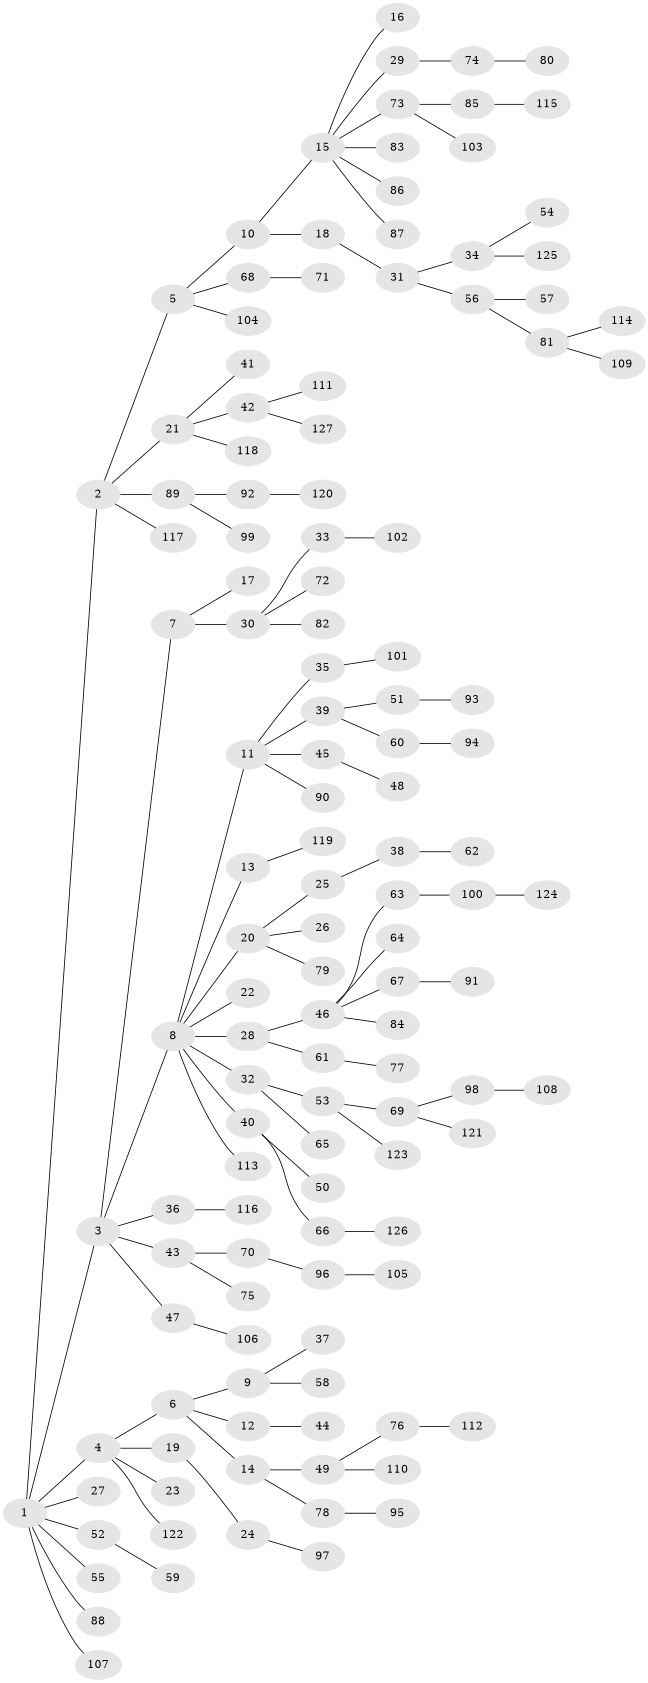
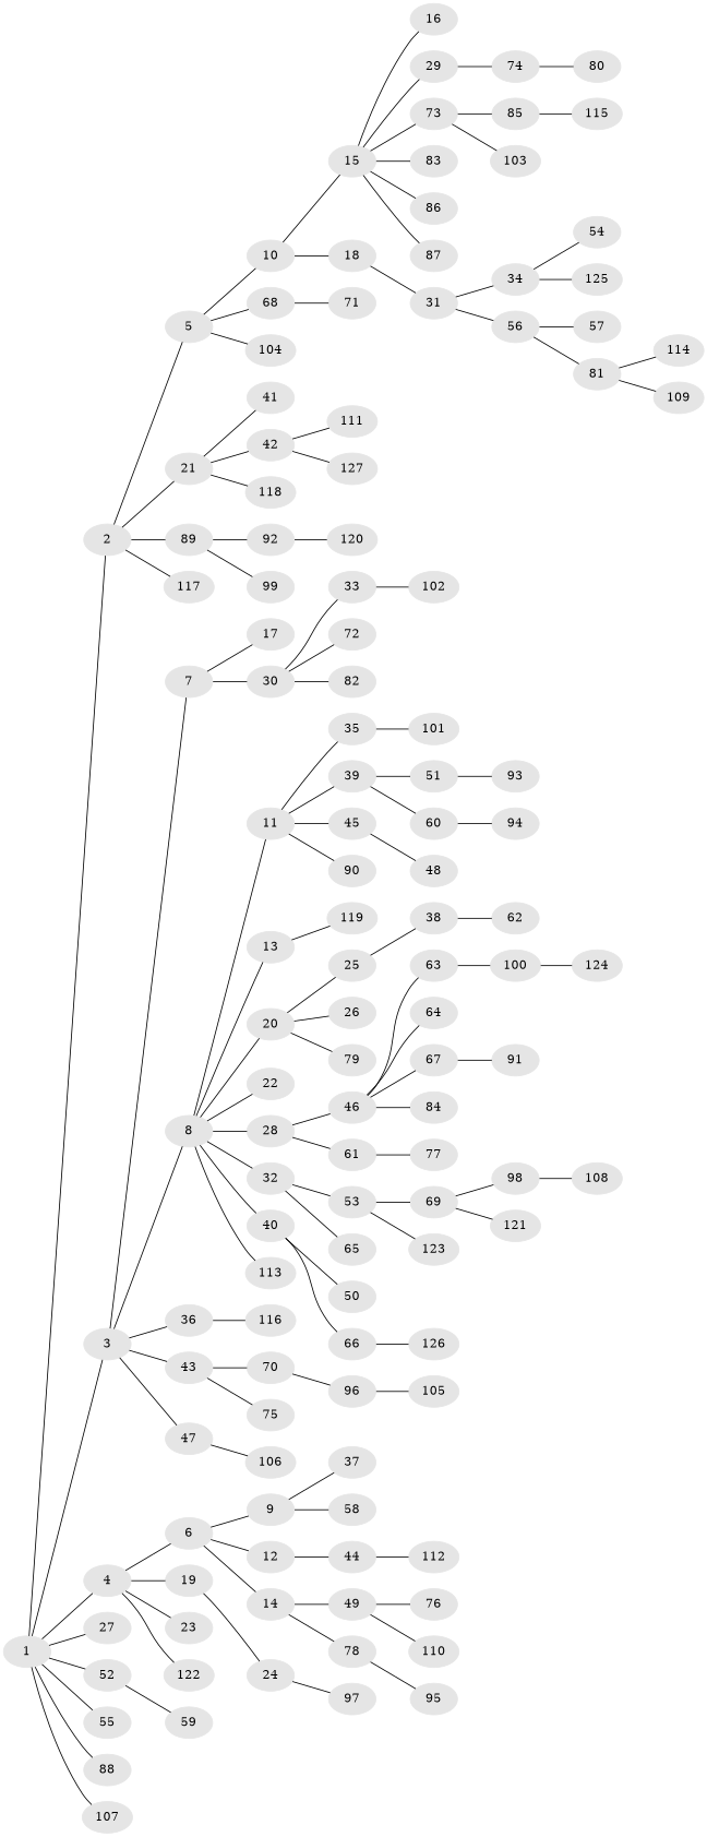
  graph {
    rankdir=LR
    node [color=gray90 style=filled]
    1
    2
    3
    4
    27
    52
    55
    88
    107
    5
    21
    89
    117
    7
    8
    36
    43
    47
    6
    19
    23
    122
    59
    10
    68
    104
    41
    42
    118
    92
    99
    17
    30
    11
    13
    20
    22
    28
    32
    40
    113
    116
    70
    75
    106
    9
    12
    14
    24
    15
    18
    71
    37
    58
    44
    49
    78
    33
    72
    82
    35
    39
    45
    90
    119
    25
    26
    79
    46
    61
    53
    65
    50
    66
    16
    29
    73
    83
    86
    87
    31
    101
    51
    60
    48
    76
    110
    95
    74
    85
    103
    34
    56
    97
    38
    111
    127
    62
    63
    64
    67
    84
    77
    80
    102
    54
    125
    57
    81
    69
    123
    93
    94
    126
    96
    100
    91
    112
    98
    121
    114
    109
    124
    108
    105
    115
    120
    1 -- 2
    1 -- 3
    1 -- 4
    1 -- 27
    1 -- 52
    1 -- 55
    1 -- 88
    1 -- 107
    2 -- 5
    2 -- 21
    2 -- 89
    2 -- 117
    3 -- 7
    3 -- 8
    3 -- 36
    3 -- 43
    3 -- 47
    4 -- 6
    4 -- 19
    4 -- 23
    4 -- 122
    52 -- 59
    5 -- 10
    5 -- 68
    5 -- 104
    21 -- 41
    21 -- 42
    21 -- 118
    89 -- 92
    89 -- 99
    7 -- 17
    7 -- 30
    8 -- 11
    8 -- 13
    8 -- 20
    8 -- 22
    8 -- 28
    8 -- 32
    8 -- 40
    8 -- 113
    36 -- 116
    43 -- 70
    43 -- 75
    47 -- 106
    6 -- 9
    6 -- 12
    6 -- 14
    19 -- 24
    10 -- 15
    10 -- 18
    68 -- 71
    42 -- 111
    42 -- 127
    92 -- 120
    30 -- 33
    30 -- 72
    30 -- 82
    11 -- 35
    11 -- 39
    11 -- 45
    11 -- 90
    13 -- 119
    20 -- 25
    20 -- 26
    20 -- 79
    28 -- 46
    28 -- 61
    32 -- 53
    32 -- 65
    40 -- 50
    40 -- 66
    70 -- 96
    9 -- 37
    9 -- 58
    12 -- 44
    14 -- 49
    14 -- 78
    24 -- 97
    15 -- 16
    15 -- 29
    15 -- 73
    15 -- 83
    15 -- 86
    15 -- 87
    18 -- 31
    49 -- 76
    49 -- 110
    78 -- 95
    33 -- 102
    35 -- 101
    39 -- 51
    39 -- 60
    45 -- 48
    25 -- 38
    46 -- 63
    46 -- 64
    46 -- 67
    46 -- 84
    61 -- 77
    53 -- 69
    53 -- 123
    66 -- 126
    29 -- 74
    73 -- 85
    73 -- 103
    31 -- 34
    31 -- 56
    51 -- 93
    60 -- 94
-   76 -- 112
+   44 -- 112
    74 -- 80
    85 -- 115
    34 -- 54
    34 -- 125
    56 -- 57
    56 -- 81
    38 -- 62
    63 -- 100
    67 -- 91
    81 -- 114
    81 -- 109
    69 -- 98
    69 -- 121
    96 -- 105
    100 -- 124
    98 -- 108
  }
